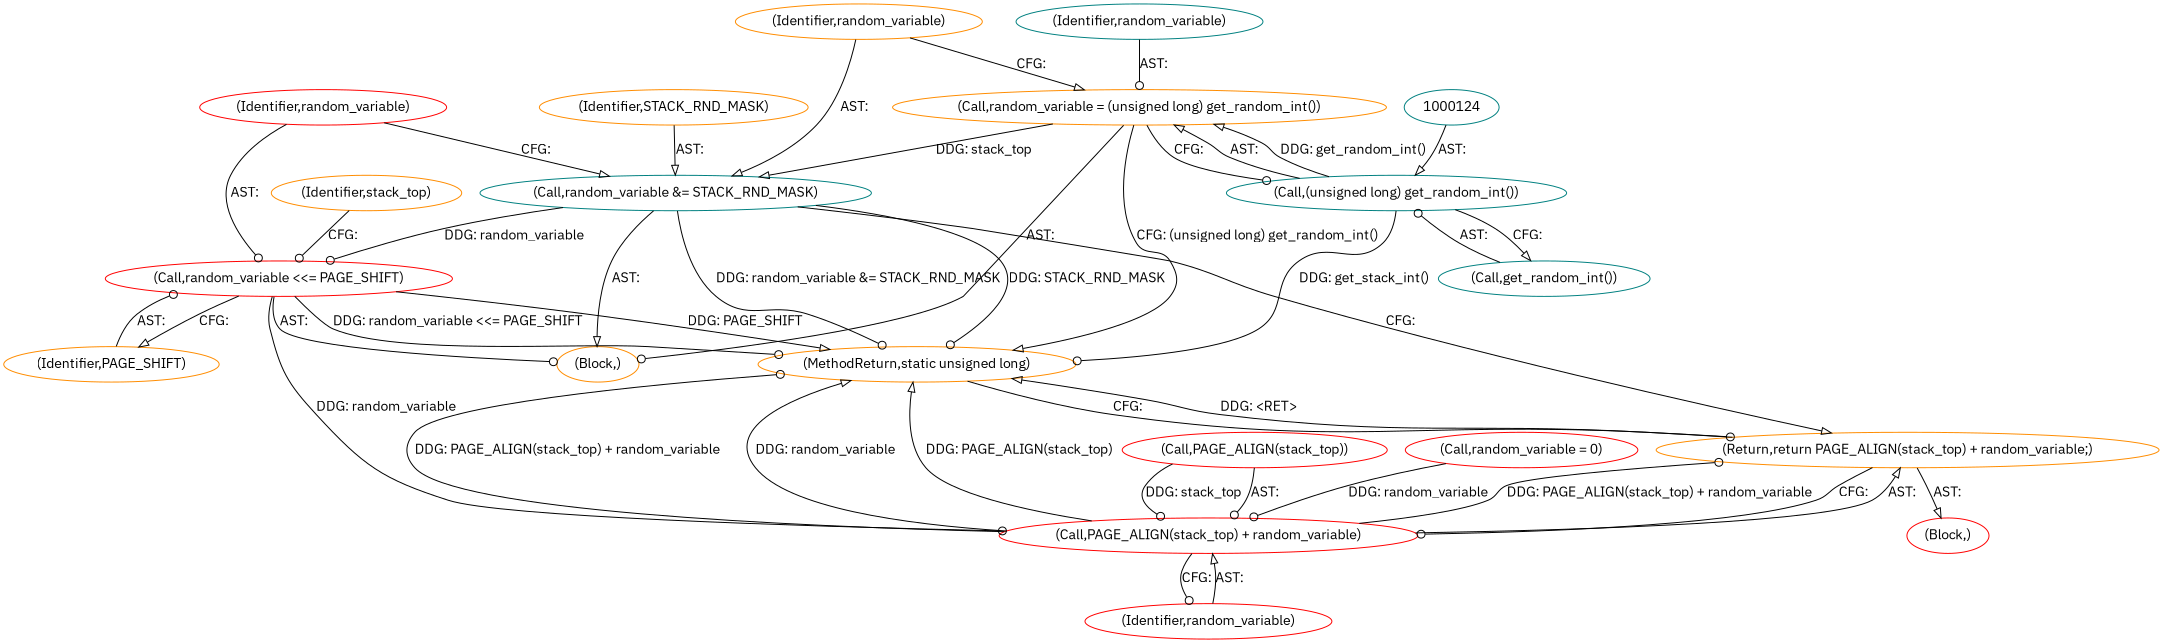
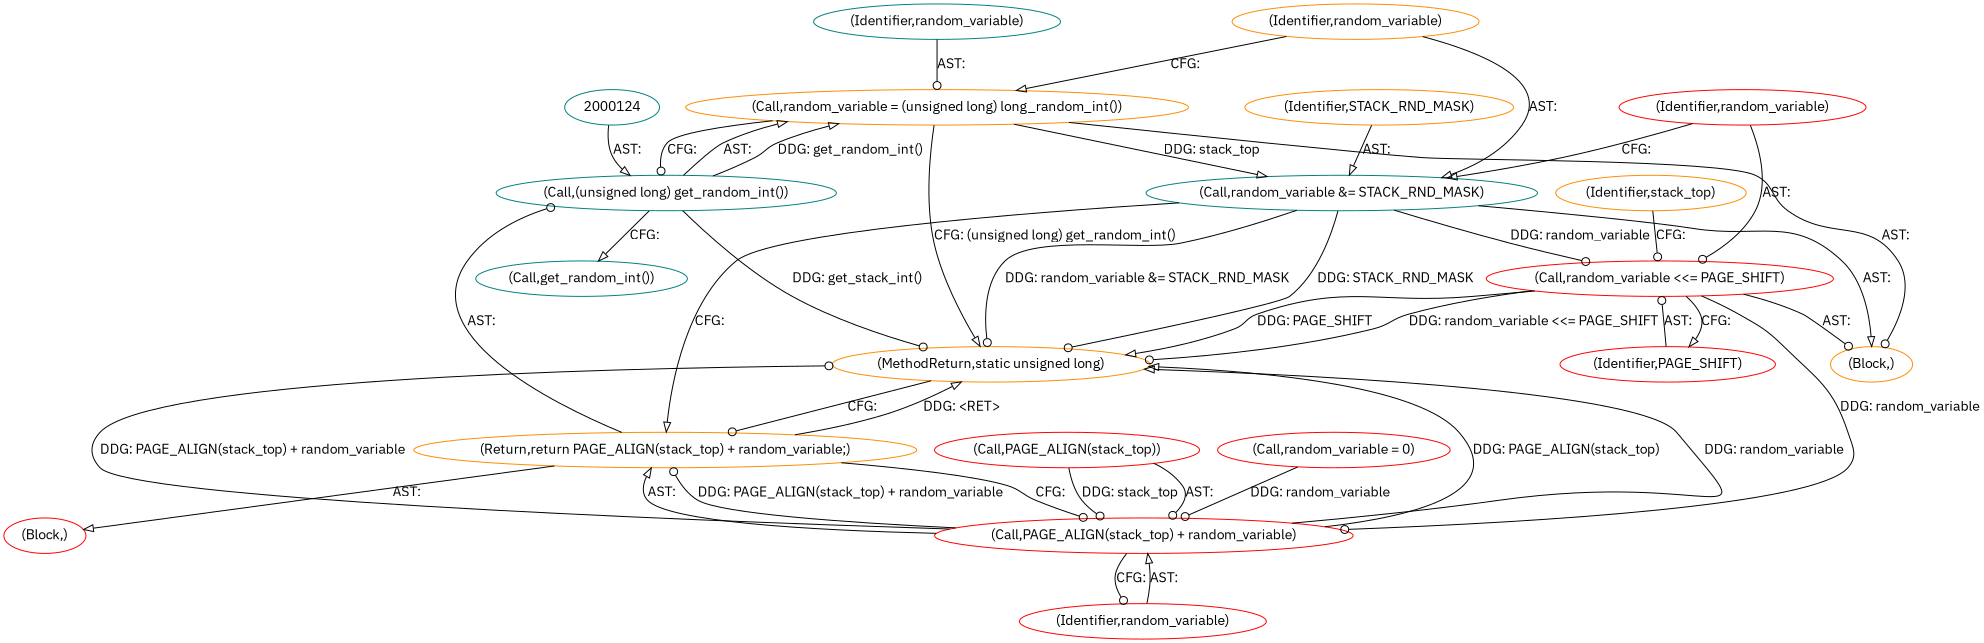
  digraph {
    fontname="IBM Plex Sans"
    node [color=darkorange fontname="IBM Plex Sans"]
    edge [arrowhead=odot fontname="IBM Plex Sans"]
-   n1 [label="(Call,random_variable = (unsigned long) get_random_int())"]
+   n1 [label="(Call,random_variable = (unsigned long) long_random_int())"]
    n2 [color=teal label="(Call,(unsigned long) get_random_int())"]
    n3 [color=teal label="(Call,random_variable &= STACK_RND_MASK)"]
    n4 [label="(MethodReturn,static unsigned long)"]
    n5 [label="(Block,)"]
    n6 [color=teal label="(Call,get_random_int())"]
    n7 [color=red label="(Call,random_variable <<= PAGE_SHIFT)"]
    n8 [label="(Return,return PAGE_ALIGN(stack_top) + random_variable;)"]
    n9 [color=red label="(Call,PAGE_ALIGN(stack_top) + random_variable)"]
-   n10 [label="(Identifier,PAGE_SHIFT)"]
+   n10 [color=red label="(Identifier,PAGE_SHIFT)"]
    n11 [label="(Identifier,STACK_RND_MASK)"]
    n12 [color=red label="(Identifier,random_variable)"]
    n13 [color=red label="(Block,)"]
    n14 [color=red label="(Identifier,random_variable)"]
    n15 [color=red label="(Call,PAGE_ALIGN(stack_top))"]
    n16 [color=red label="(Call,random_variable = 0)"]
    n17 [color=teal label="(Identifier,random_variable)"]
    n18 [label="(Identifier,stack_top)"]
    n19 [label="(Identifier,random_variable)"]
-   1000124 [color=teal]
+   1000124 [color=teal label=2000124]
    n1 -> n2 [label="CFG: "]
    n1 -> n3 [arrowhead=onormal label="DDG: stack_top"]
    n1 -> n4 [arrowhead=onormal label="CFG: (unsigned long) get_random_int()"]
    n1 -> n5 [label="AST: "]
    n2 -> n1 [arrowhead=onormal label="AST: "]
    n2 -> n1 [arrowhead=onormal label="DDG: get_random_int()"]
    n2 -> n4 [label="DDG: get_stack_int()"]
    n2 -> n6 [arrowhead=onormal label="CFG: "]
    n3 -> n4 [label="DDG: random_variable &= STACK_RND_MASK"]
    n3 -> n4 [label="DDG: STACK_RND_MASK"]
    n3 -> n5 [arrowhead=onormal label="AST: "]
    n3 -> n7 [label="DDG: random_variable"]
    n3 -> n8 [arrowhead=onormal label="CFG: "]
    n4 -> n8 [label="CFG: "]
-   n6 -> n2 [label="AST: "]
+   n8 -> n2 [label="AST: "]
    n7 -> n4 [arrowhead=onormal label="DDG: PAGE_SHIFT"]
    n7 -> n4 [label="DDG: random_variable <<= PAGE_SHIFT"]
    n7 -> n5 [label="AST: "]
    n7 -> n9 [label="DDG: random_variable"]
    n7 -> n10 [arrowhead=onormal label="CFG: "]
    n8 -> n4 [arrowhead=onormal label="DDG: <RET>"]
    n8 -> n9 [label="CFG: "]
    n8 -> n13 [arrowhead=onormal label="AST: "]
    n9 -> n4 [label="DDG: PAGE_ALIGN(stack_top) + random_variable"]
    n9 -> n4 [arrowhead=onormal label="DDG: random_variable"]
    n9 -> n4 [arrowhead=onormal label="DDG: PAGE_ALIGN(stack_top)"]
    n9 -> n8 [arrowhead=onormal label="AST: "]
    n9 -> n8 [label="DDG: PAGE_ALIGN(stack_top) + random_variable"]
    n9 -> n12 [label="CFG: "]
    n10 -> n7 [label="AST: "]
    n11 -> n3 [arrowhead=onormal label="AST: "]
    n12 -> n9 [arrowhead=onormal label="AST: "]
    n14 -> n3 [arrowhead=onormal label="CFG: "]
    n14 -> n7 [label="AST: "]
    n15 -> n9 [label="AST: "]
    n15 -> n9 [label="DDG: stack_top"]
    n16 -> n9 [label="DDG: random_variable"]
    n17 -> n1 [label="AST: "]
    n18 -> n7 [label="CFG: "]
    n19 -> n1 [arrowhead=onormal label="CFG: "]
    n19 -> n3 [arrowhead=onormal label="AST: "]
    1000124 -> n2 [arrowhead=onormal label="AST: "]
  }
